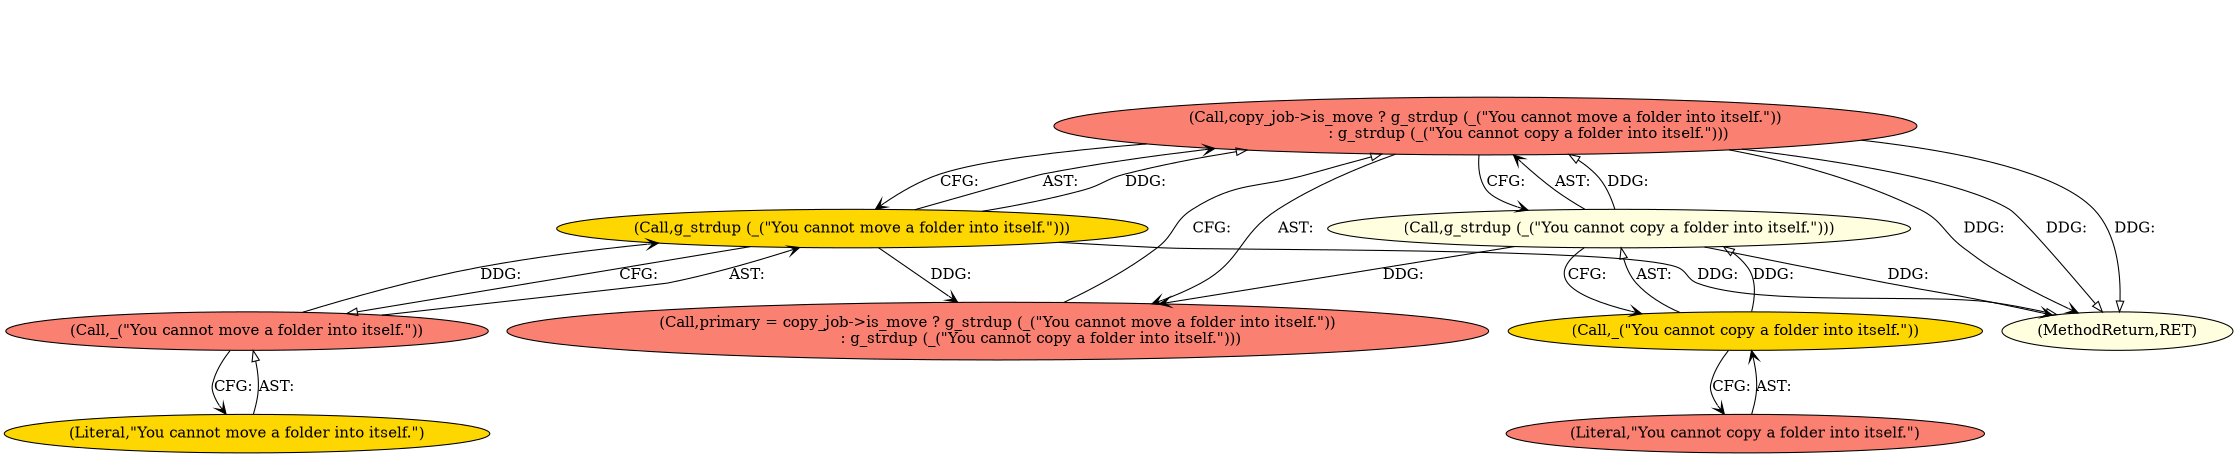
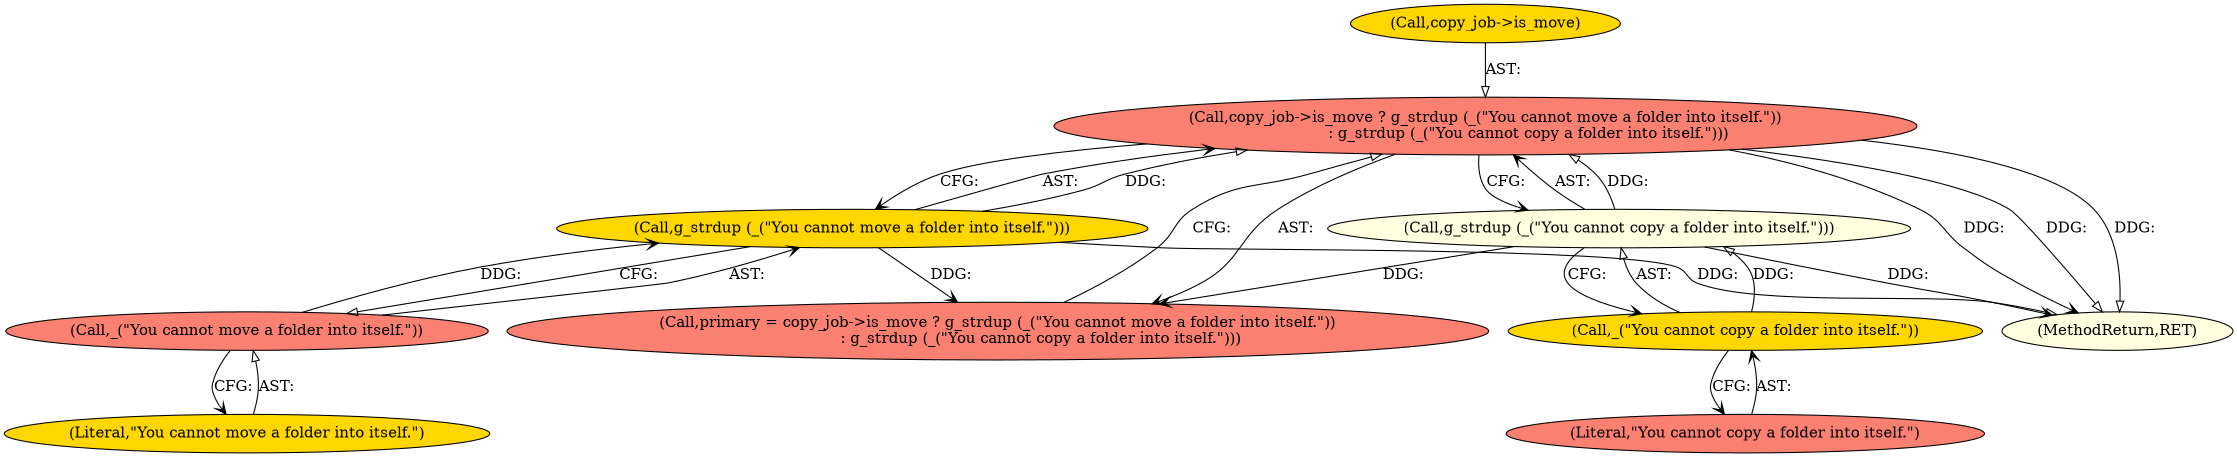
  digraph {
    node [style=filled fillcolor=salmon]
    edge [arrowhead=vee]
    n1 [label="(Call,copy_job->is_move ? g_strdup (_(\"You cannot move a folder into itself.\"))\n                  : g_strdup (_(\"You cannot copy a folder into itself.\")))"]
    n2 [label="(Call,g_strdup (_(\"You cannot move a folder into itself.\")))" fillcolor=gold]
    n3 [label="(Call,g_strdup (_(\"You cannot copy a folder into itself.\")))" fillcolor=lightyellow]
    n4 [label="(Call,primary = copy_job->is_move ? g_strdup (_(\"You cannot move a folder into itself.\"))\n                  : g_strdup (_(\"You cannot copy a folder into itself.\")))"]
    n5 [label="(MethodReturn,RET)" fillcolor=lightyellow]
    n6 [label="(Call,_(\"You cannot move a folder into itself.\"))"]
    n7 [label="(Literal,\"You cannot move a folder into itself.\")" fillcolor=gold]
    n8 [label="(Call,_(\"You cannot copy a folder into itself.\"))" fillcolor=gold]
    n9 [label="(Literal,\"You cannot copy a folder into itself.\")"]
+   n10 [label="(Call,copy_job->is_move)" fillcolor=gold]
    n1 -> n2 [label="CFG: "]
    n1 -> n3 [label="CFG: "]
    n1 -> n4 [label="AST: "]
    n1 -> n5 [label="DDG: "]
    n1 -> n5 [label="DDG: " arrowhead=onormal]
    n1 -> n5 [label="DDG: " arrowhead=onormal]
    n2 -> n1 [label="AST: "]
    n2 -> n1 [label="DDG: " arrowhead=onormal]
    n2 -> n4 [label="DDG: "]
    n2 -> n5 [label="DDG: " arrowhead=onormal]
    n2 -> n6 [label="CFG: " arrowhead=onormal]
    n3 -> n1 [label="AST: "]
    n3 -> n1 [label="DDG: " arrowhead=onormal]
    n3 -> n4 [label="DDG: "]
    n3 -> n5 [label="DDG: "]
    n3 -> n8 [label="CFG: "]
    n4 -> n1 [label="CFG: " arrowhead=onormal]
    n6 -> n2 [label="AST: "]
    n6 -> n2 [label="DDG: "]
    n6 -> n7 [label="CFG: "]
    n7 -> n6 [label="AST: " arrowhead=onormal]
    n8 -> n3 [label="AST: " arrowhead=onormal]
    n8 -> n3 [label="DDG: " arrowhead=onormal]
    n8 -> n9 [label="CFG: "]
    n9 -> n8 [label="AST: "]
+   n10 -> n1 [label="AST: " arrowhead=onormal]
  }
